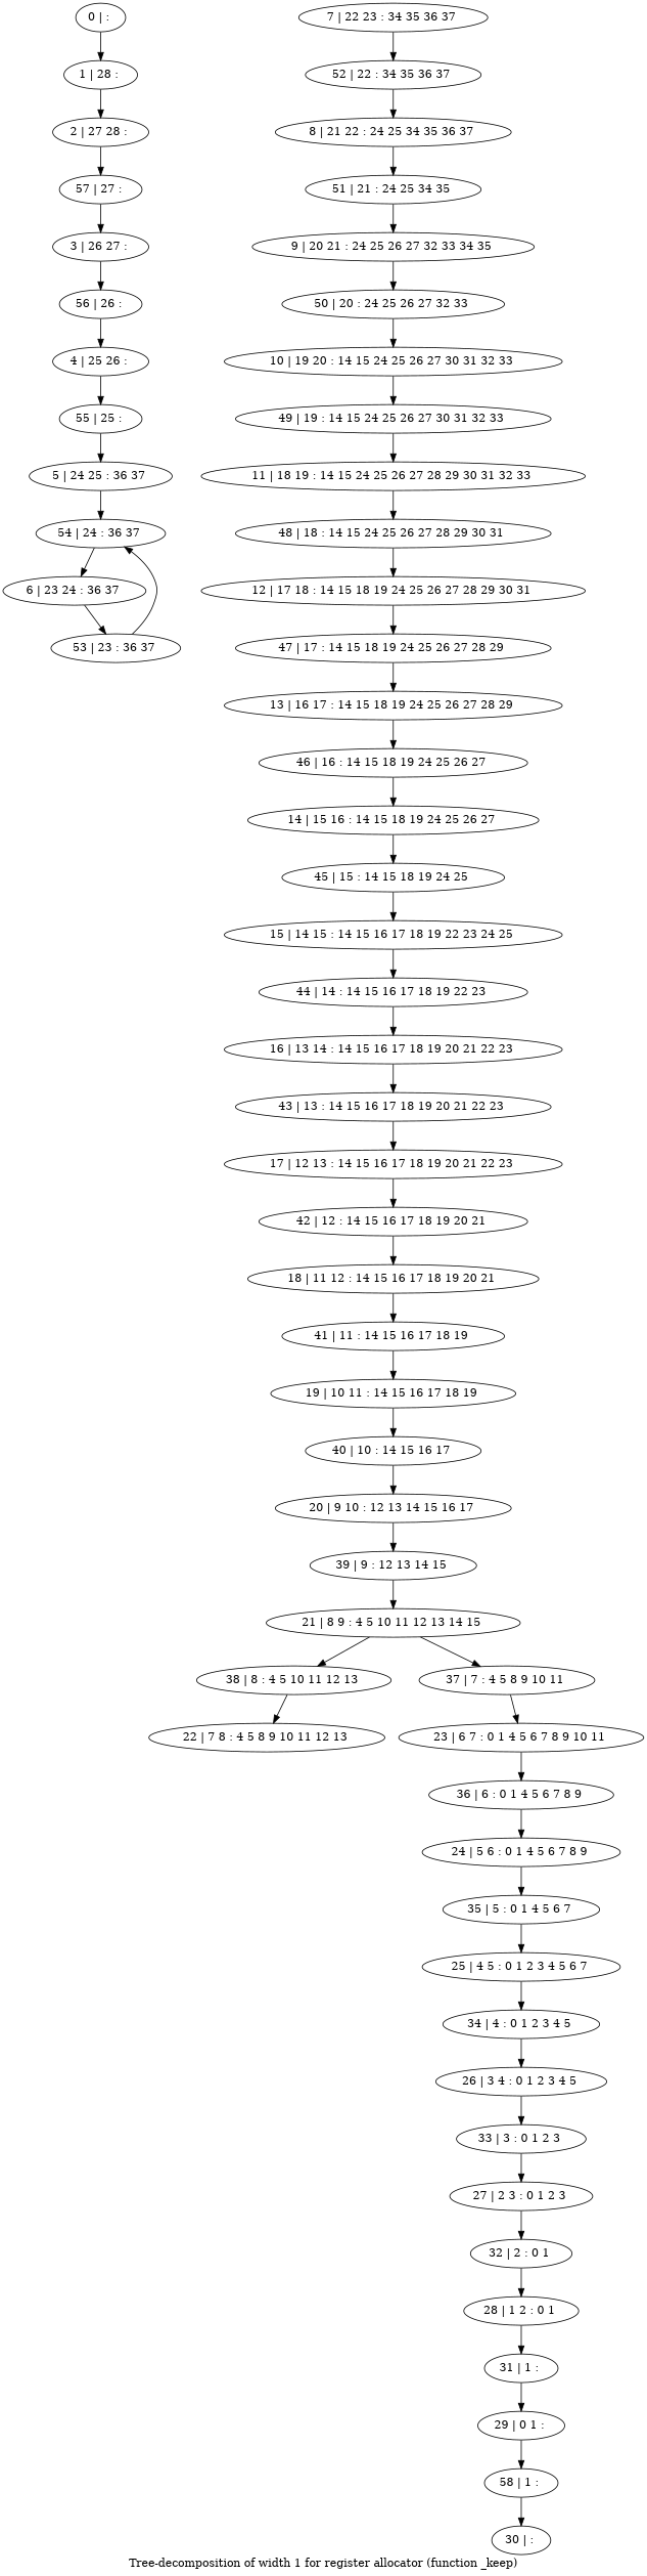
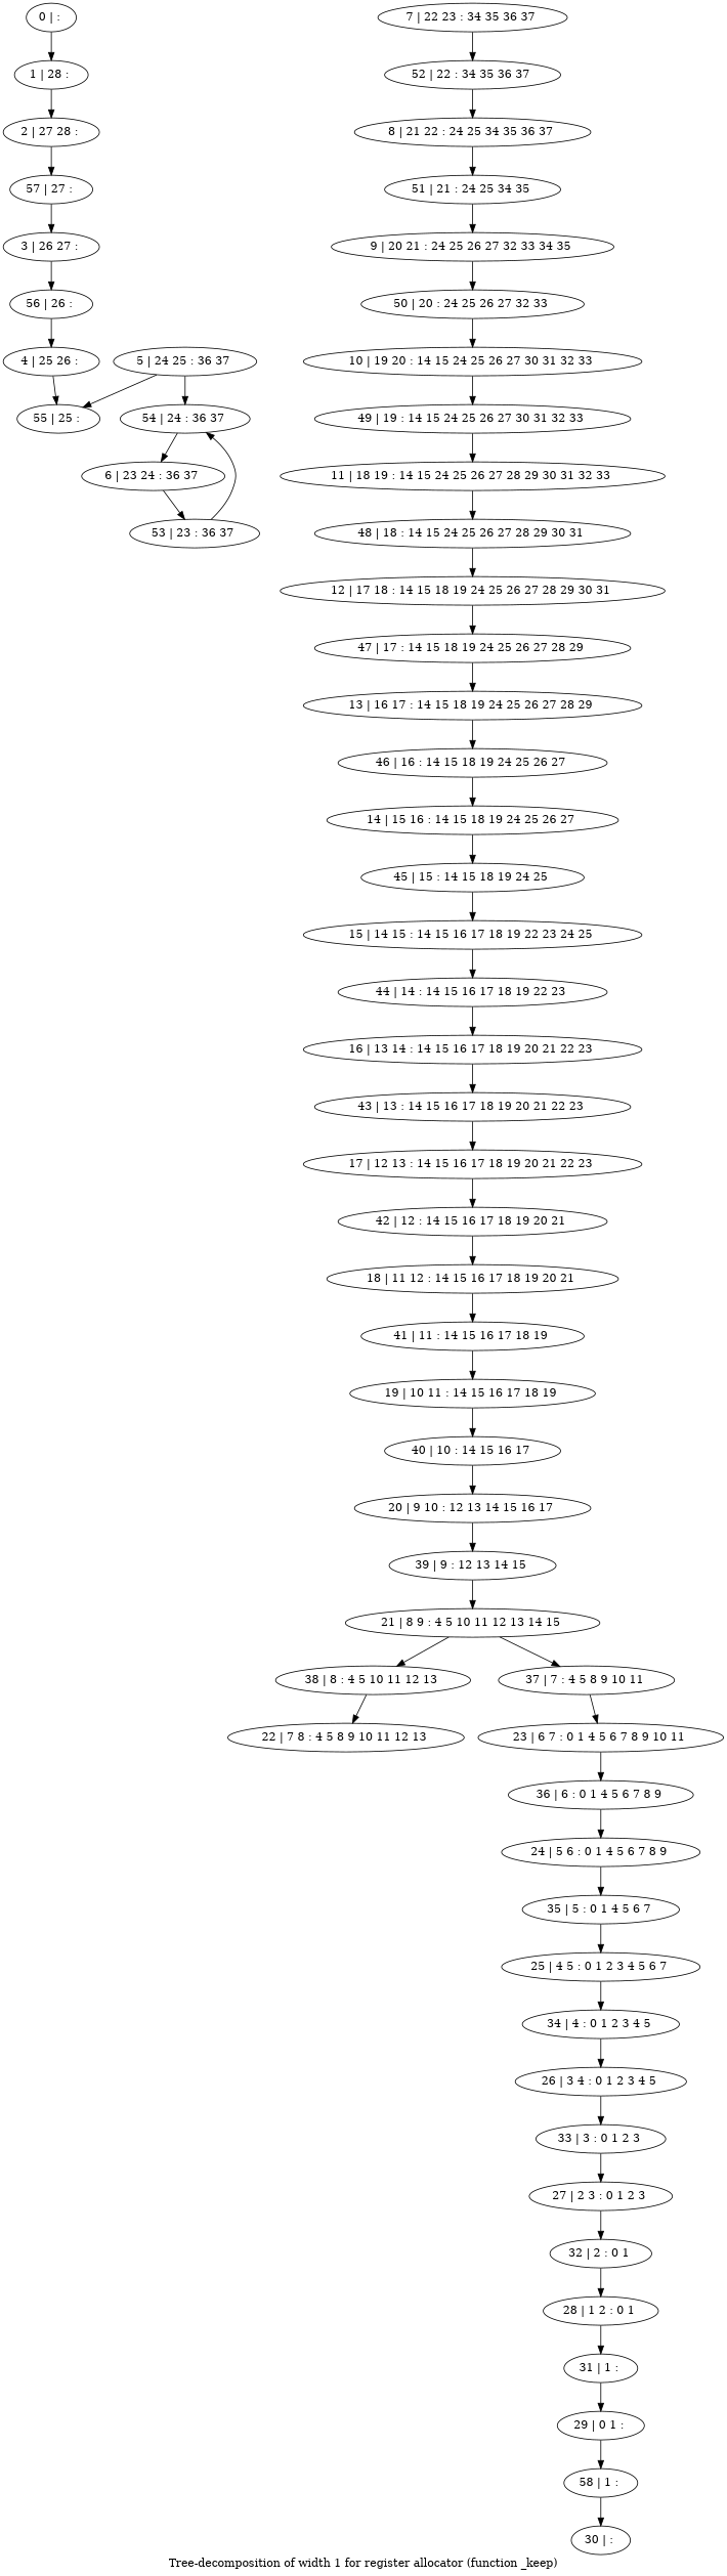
  digraph {
    label="Tree-decomposition of width 1 for register allocator (function _keep)"
    n1 [label="0 | : "]
    n2 [label="1 | 28 : "]
    n3 [label="2 | 27 28 : "]
    n4 [label="57 | 27 : "]
    n5 [label="3 | 26 27 : "]
    n6 [label="56 | 26 : "]
    n7 [label="4 | 25 26 : "]
    n8 [label="55 | 25 : "]
    n9 [label="5 | 24 25 : 36 37 "]
    n10 [label="54 | 24 : 36 37 "]
    n11 [label="6 | 23 24 : 36 37 "]
    n12 [label="53 | 23 : 36 37 "]
    n13 [label="7 | 22 23 : 34 35 36 37 "]
    n14 [label="52 | 22 : 34 35 36 37 "]
    n15 [label="8 | 21 22 : 24 25 34 35 36 37 "]
    n16 [label="51 | 21 : 24 25 34 35 "]
    n17 [label="9 | 20 21 : 24 25 26 27 32 33 34 35 "]
    n18 [label="50 | 20 : 24 25 26 27 32 33 "]
    n19 [label="10 | 19 20 : 14 15 24 25 26 27 30 31 32 33 "]
    n20 [label="49 | 19 : 14 15 24 25 26 27 30 31 32 33 "]
    n21 [label="11 | 18 19 : 14 15 24 25 26 27 28 29 30 31 32 33 "]
    n22 [label="48 | 18 : 14 15 24 25 26 27 28 29 30 31 "]
    n23 [label="12 | 17 18 : 14 15 18 19 24 25 26 27 28 29 30 31 "]
    n24 [label="47 | 17 : 14 15 18 19 24 25 26 27 28 29 "]
    n25 [label="13 | 16 17 : 14 15 18 19 24 25 26 27 28 29 "]
    n26 [label="46 | 16 : 14 15 18 19 24 25 26 27 "]
    n27 [label="14 | 15 16 : 14 15 18 19 24 25 26 27 "]
    n28 [label="45 | 15 : 14 15 18 19 24 25 "]
    n29 [label="15 | 14 15 : 14 15 16 17 18 19 22 23 24 25 "]
    n30 [label="44 | 14 : 14 15 16 17 18 19 22 23 "]
    n31 [label="16 | 13 14 : 14 15 16 17 18 19 20 21 22 23 "]
    n32 [label="43 | 13 : 14 15 16 17 18 19 20 21 22 23 "]
    n33 [label="17 | 12 13 : 14 15 16 17 18 19 20 21 22 23 "]
    n34 [label="42 | 12 : 14 15 16 17 18 19 20 21 "]
    n35 [label="18 | 11 12 : 14 15 16 17 18 19 20 21 "]
    n36 [label="41 | 11 : 14 15 16 17 18 19 "]
    n37 [label="19 | 10 11 : 14 15 16 17 18 19 "]
    n38 [label="40 | 10 : 14 15 16 17 "]
    n39 [label="20 | 9 10 : 12 13 14 15 16 17 "]
    n40 [label="39 | 9 : 12 13 14 15 "]
    n41 [label="21 | 8 9 : 4 5 10 11 12 13 14 15 "]
    n42 [label="38 | 8 : 4 5 10 11 12 13 "]
    n43 [label="37 | 7 : 4 5 8 9 10 11 "]
    n44 [label="22 | 7 8 : 4 5 8 9 10 11 12 13 "]
    n45 [label="23 | 6 7 : 0 1 4 5 6 7 8 9 10 11 "]
    n46 [label="36 | 6 : 0 1 4 5 6 7 8 9 "]
    n47 [label="24 | 5 6 : 0 1 4 5 6 7 8 9 "]
    n48 [label="35 | 5 : 0 1 4 5 6 7 "]
    n49 [label="25 | 4 5 : 0 1 2 3 4 5 6 7 "]
    n50 [label="34 | 4 : 0 1 2 3 4 5 "]
    n51 [label="26 | 3 4 : 0 1 2 3 4 5 "]
    n52 [label="33 | 3 : 0 1 2 3 "]
    n53 [label="27 | 2 3 : 0 1 2 3 "]
    n54 [label="32 | 2 : 0 1 "]
    n55 [label="28 | 1 2 : 0 1 "]
    n56 [label="31 | 1 : "]
    n57 [label="29 | 0 1 : "]
    n58 [label="58 | 1 : "]
    n59 [label="30 | : "]
    n1 -> n2
    n2 -> n3
    n3 -> n4
    n4 -> n5
    n5 -> n6
    n6 -> n7
    n7 -> n8
-   n8 -> n9
+   n9 -> n8
    n9 -> n10
    n10 -> n11
    n11 -> n12
    n12 -> n10
    n13 -> n14
    n14 -> n15
    n15 -> n16
    n16 -> n17
    n17 -> n18
    n18 -> n19
    n19 -> n20
    n20 -> n21
    n21 -> n22
    n22 -> n23
    n23 -> n24
    n24 -> n25
    n25 -> n26
    n26 -> n27
    n27 -> n28
    n28 -> n29
    n29 -> n30
    n30 -> n31
    n31 -> n32
    n32 -> n33
    n33 -> n34
    n34 -> n35
    n35 -> n36
    n36 -> n37
    n37 -> n38
    n38 -> n39
    n39 -> n40
    n40 -> n41
    n41 -> n42
    n41 -> n43
    n42 -> n44
    n43 -> n45
    n45 -> n46
    n46 -> n47
    n47 -> n48
    n48 -> n49
    n49 -> n50
    n50 -> n51
    n51 -> n52
    n52 -> n53
    n53 -> n54
    n54 -> n55
    n55 -> n56
    n56 -> n57
    n57 -> n58
    n58 -> n59
  }
